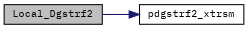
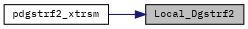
  digraph {
    rankdir=RL
    fontname="IBM Plex Mono"
    node [color=black fontname="IBM Plex Mono" fontsize=10 shape=record style=filled]
    n1 [fillcolor=grey75 fontcolor=black height=0.2 label=Local_Dgstrf2 width=0.4]
    n2 [fillcolor=white height=0.2 label=pdgstrf2_xtrsm width=0.4]
-   n2 -> n1 [color=midnightblue dir=back fontname="IBM Plex Mono" fontsize=10 labelfontname=Helvetica labelfontsize=10 style=solid]
+   n1 -> n2 [color=midnightblue dir=back fontname="IBM Plex Mono" fontsize=10 labelfontname=Helvetica labelfontsize=10 style=solid]
  }
